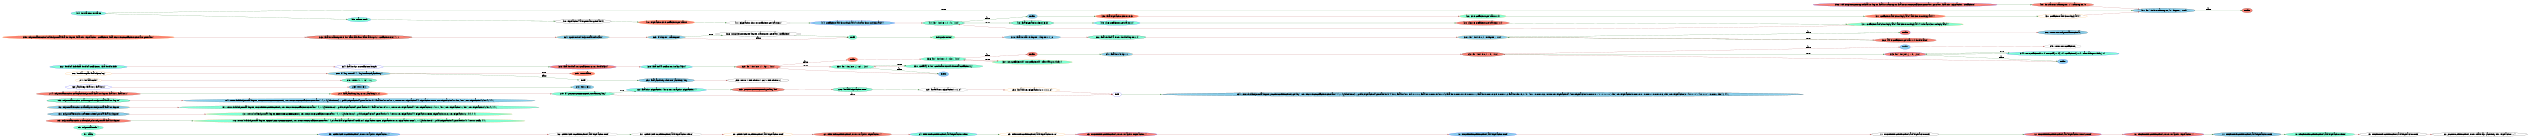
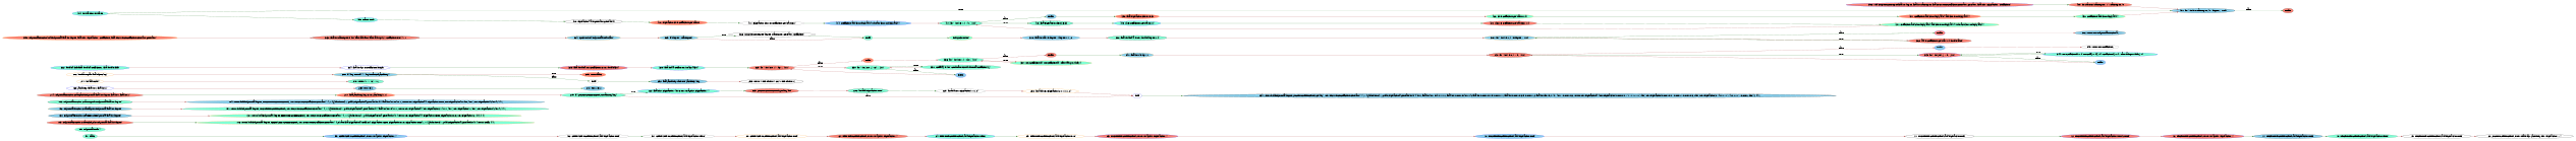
  digraph {
    rankdir=LR
    node [color=gray40 fillcolor=aquamarine style=filled]
    edge [color=brown]
    n1 [label="51:  static"]
    n2 [color=blue fillcolor=skyblue label="55:  CHEBYSHEV_COEFFICIENTS = new ArrayList<BigFraction>()"]
    n3 [fillcolor=white label="56:  CHEBYSHEV_COEFFICIENTS.add(BigFraction.ONE)"]
    n4 [fillcolor=white label="57:  CHEBYSHEV_COEFFICIENTS.add(BigFraction.ZERO)"]
    n5 [color=darkorange fillcolor=white label="58:  CHEBYSHEV_COEFFICIENTS.add(BigFraction.ONE)"]
    n6 [fillcolor=salmon label="62:  HERMITE_COEFFICIENTS = new ArrayList<BigFraction>()"]
    n7 [color=blue label="64:  HERMITE_COEFFICIENTS.add(BigFraction.ZERO)"]
    n8 [color=darkorange fillcolor=white label="65:  HERMITE_COEFFICIENTS.add(BigFraction.TWO)"]
    n9 [color=blue fillcolor=salmon label="69:  LAGUERRE_COEFFICIENTS = new ArrayList<BigFraction>()"]
    n10 [color=blue fillcolor=skyblue label="70:  LAGUERRE_COEFFICIENTS.add(BigFraction.ONE)"]
    n11 [color=black fillcolor=white label="71:  LAGUERRE_COEFFICIENTS.add(BigFraction.ONE)"]
    n12 [color=blue fillcolor=salmon label="72:  LAGUERRE_COEFFICIENTS.add(BigFraction.MINUS_ONE)"]
    n13 [color=blue fillcolor=salmon label="76:  LEGENDRE_COEFFICIENTS = new ArrayList<BigFraction>()"]
    n14 [color=black fillcolor=skyblue label="77:  LEGENDRE_COEFFICIENTS.add(BigFraction.ONE)"]
    n15 [label="78:  LEGENDRE_COEFFICIENTS.add(BigFraction.ZERO)"]
    n16 [color=black fillcolor=white label="79:  LEGENDRE_COEFFICIENTS.add(BigFraction.ONE)"]
    n17 [color=black fillcolor=white label="82:  JACOBI_COEFFICIENTS = new HashMap<JacobiKey, List<BigFraction>>()"]
    n18 [label="89:  PolynomialsUtils ()"]
    n19 [fillcolor=salmon label="105:  PolynomialFunction createChebyshevPolynomial(final int degree)"]
    n20 [color=darkorange label="106:  return buildPolynomial(degree, CHEBYSHEV_COEFFICIENTS, new RecurrenceCoefficientsGenerator() { private final BigFraction[] coeffs = { BigFraction.ZERO, BigFraction.TWO, BigFraction.ONE }; /** {@inheritDoc} */ public BigFraction[] generate(int k) { return coeffs; } });"]
    n21 [color=black fillcolor=skyblue label="130:  PolynomialFunction createHermitePolynomial(final int degree)"]
    n22 [color=darkorange label="131:  return buildPolynomial(degree, HERMITE_COEFFICIENTS, new RecurrenceCoefficientsGenerator() { /** {@inheritDoc} */ public BigFraction[] generate(int k) { return new BigFraction[] { BigFraction.ZERO, BigFraction.TWO, new BigFraction(2 * k)}; } });"]
    n23 [color=darkorange fillcolor=skyblue label="156:  PolynomialFunction createLaguerrePolynomial(final int degree)"]
    n24 [label="157:  return buildPolynomial(degree, LAGUERRE_COEFFICIENTS, new RecurrenceCoefficientsGenerator() { /** {@inheritDoc} */ public BigFraction[] generate(int k) { final int kP1 = k + 1; return new BigFraction[] { new BigFraction(2 * k + 1, kP1), new BigFraction(-1, kP1), new BigFraction(k, kP1)}; } });"]
    n25 [color=black label="183:  PolynomialFunction createLegendrePolynomial(final int degree)"]
    n26 [fillcolor=skyblue label="184:  return buildPolynomial(degree, LEGENDRE_COEFFICIENTS,  new RecurrenceCoefficientsGenerator() { /** {@inheritDoc} */ public BigFraction[] generate(int k) { final int kP1 = k + 1; return new BigFraction[] { BigFraction.ZERO, new BigFraction(k + kP1, kP1), new BigFraction(k, kP1)}; } });"]
    n27 [fillcolor=salmon label="214:  PolynomialFunction createJacobiPolynomial(final int degree, final int v, final int w)"]
    n28 [color=darkorange fillcolor=salmon label="217:  final JacobiKey key = new JacobiKey(v, w)"]
    n29 [label="219:  if (!JACOBI_COEFFICIENTS.containsKey(key))"]
    n30 [color=blue label="222:  final List<BigFraction> list = new ArrayList<BigFraction>()"]
    n31 [color=blue fillcolor=white label=endif]
    n32 [color=black fillcolor=salmon label="223:  JACOBI_COEFFICIENTS.put(key, list)"]
    n33 [color=black fillcolor=skyblue label="234:  return buildPolynomial(degree, JACOBI_COEFFICIENTS.get(key),  new RecurrenceCoefficientsGenerator() { /** {@inheritDoc} */ public BigFraction[] generate(int k) { k++; final int kvw  = k + v + w; final int twoKvw = kvw + k; final int twoKvwM1 = twoKvw - 1; final int twoKvwM2 = twoKvw - 2; final int den  = 2 * k *  kvw * twoKvwM2;  return new BigFraction[] { new BigFraction(twoKvwM1 * (v * v - w * w), den), new BigFraction(twoKvwM1 * twoKvw * twoKvwM2, den), new BigFraction(2 * (k + v - 1) * (k + w - 1) * twoKvw, den) }; } });"]
    n34 [color=black label="226:  list.add(BigFraction.ONE)"]
    n35 [fillcolor=white label="229:  list.add(new BigFraction(v - w, 2))"]
    n36 [color=darkorange fillcolor=white label="230:  list.add(new BigFraction(2 + v + w, 2))"]
    n37 [color=blue fillcolor=white label="268:  JacobiKey (final int v, final int w)"]
    n38 [color=black fillcolor=skyblue label="269:  this.v = v"]
    n39 [fillcolor=skyblue label="270:  this.w = w"]
    n40 [color=darkorange fillcolor=white label="277:  int hashCode()"]
    n41 [color=black label="278:  return (v << 16) ^ w;"]
    n42 [color=darkorange fillcolor=white label="286:  boolean equals(final Object key)"]
    n43 [color=darkorange fillcolor=skyblue label="288:  if ((key == null) || !(key instanceof JacobiKey))"]
    n44 [color=darkorange fillcolor=salmon label="289:  return false;"]
    n45 [fillcolor=white label=endif]
    n46 [color=black fillcolor=skyblue label="292:  final JacobiKey otherK = (JacobiKey) key"]
    n47 [color=black fillcolor=white label="293:  return (v == otherK.v) && (w == otherK.w);"]
    n48 [color=blue label="322:  double[] shift(final double[] coefficients,  final double shift)"]
    n49 [color=blue fillcolor=white label="324:  final int dp1 = coefficients.length"]
    n50 [color=blue fillcolor=salmon label="325:  final double[] newCoefficients = new double[dp1]"]
    n51 [color=blue label="328:  final int[][] coeff = new int[dp1][dp1]"]
    n52 [fillcolor=salmon label="329:  for (  int i = 0 ; i < dp1 ;   i++)"]
    n53 [color=darkorange fillcolor=salmon label=endfor]
    n54 [label="330:  for (  int j = 0 ; j <= i ;   j++)"]
    n55 [label="336:  for (  int i = 0 ; i < dp1 ;   i++)"]
    n56 [color=blue fillcolor=skyblue label=endfor]
    n57 [label="331:  coeff[i][j] = (int) CombinatoricsUtils.binomialCoefficient(i, j)"]
    n58 [fillcolor=salmon label=endfor]
    n59 [color=darkorange label="337:  newCoefficients[0] += coefficients[i] * FastMath.pow(shift, i)"]
    n60 [color=darkorange fillcolor=skyblue label="341:  final int d = dp1 - 1"]
    n61 [color=black fillcolor=salmon label="342:  for (  int i = 0 ; i < d ;   i++)"]
    n62 [color=blue fillcolor=skyblue label=endfor]
    n63 [color=blue fillcolor=salmon label="343:  for (  int j = i ; j < d ;   j++)"]
    n64 [fillcolor=white label="349:  return newCoefficients;"]
    n65 [color=blue fillcolor=skyblue label=endfor]
    n66 [color=blue label="344:  newCoefficients[i + 1] += coeff[j + 1][j - i] * coefficients[j + 1] * FastMath.pow(shift, j - i)"]
    n67 [color=darkorange fillcolor=salmon label="359:  PolynomialFunction buildPolynomial(final int degree, final List<BigFraction> coefficients, final RecurrenceCoefficientsGenerator generator)"]
    n68 [color=black fillcolor=salmon label="363:  final int maxDegree = (int) FastMath.floor(FastMath.sqrt(2 * coefficients.size())) - 1"]
    n69 [color=darkorange fillcolor=skyblue label="364:  synchronized (PolynomialsUtils.class)"]
    n70 [color=darkorange fillcolor=skyblue label="365:  if (degree > maxDegree)"]
    n71 [color=black fillcolor=white label="366:  computeUpToDegree(degree, maxDegree, generator, coefficients)"]
    n72 [label=endif]
    n73 [color=darkorange label="end-synchronized"]
    n74 [fillcolor=skyblue label="378:  final int start = degree * (degree + 1) / 2"]
    n75 [color=black label="380:  final double[] a = new double[degree + 1]"]
    n76 [color=darkorange fillcolor=skyblue label="381:  for (  int i = 0 ; i <= degree ;   ++i)"]
    n77 [color=blue fillcolor=salmon label=endfor]
    n78 [fillcolor=salmon label="382:  a[i] = coefficients.get(start + i).doubleValue()"]
    n79 [color=black fillcolor=skyblue label="386:  return new PolynomialFunction(a);"]
    n80 [color=blue fillcolor=salmon label="396:  void computeUpToDegree(final int degree, final int maxDegree, final RecurrenceCoefficientsGenerator generator, final List<BigFraction> coefficients)"]
    n81 [fillcolor=salmon label="400:  int startK = (maxDegree - 1) * maxDegree / 9"]
    n82 [color=black fillcolor=skyblue label="401:  for (  int k = maxDegree ; k < degree ;   ++k)"]
    n83 [color=black fillcolor=salmon label=endfor]
    n84 [color=blue label="404:  int startKm1 = startK"]
    n85 [color=blue label="405:  startK += k"]
    n86 [color=black fillcolor=white label="408:  BigFraction[] ai = generator.generate(k)"]
    n87 [color=darkorange fillcolor=salmon label="410:  BigFraction ck = coefficients.get(startK)"]
    n88 [fillcolor=white label="411:  BigFraction ckm1 = coefficients.get(startKm1)"]
    n89 [color=blue fillcolor=skyblue label="414:  coefficients.add(ck.multiply(ai[0]).subtract(ckm1.multiply(ai[2])))"]
    n90 [color=black label="417:  for (  int i = 1 ; i < k ;   ++i)"]
    n91 [fillcolor=skyblue label=endfor]
    n92 [color=black label="418:  final BigFraction ckPrev = ck"]
    n93 [color=darkorange fillcolor=salmon label="425:  final BigFraction ckPrev = ck"]
    n94 [color=blue label="419:  ck = coefficients.get(startK + i)"]
    n95 [color=darkorange label="426:  ck = coefficients.get(startK + k)"]
    n96 [fillcolor=salmon label="420:  ckm1 = coefficients.get(startKm1 + i)"]
    n97 [color=darkorange label="421:  coefficients.add(ck.multiply(ai[0]).add(ckPrev.multiply(ai[1])).subtract(ckm1.multiply(ai[2])))"]
    n98 [color=darkorange fillcolor=salmon label="427:  coefficients.add(ck.multiply(ai[0]).add(ckPrev.multiply(ai[1])))"]
-   n99 [color=darkorange fillcolor=white label="430:  coefficients.add(ck.multiply(ai[1]))"]
+   n99 [color=darkorange label="430:  coefficients.add(ck.multiply(ai[1]))"]
    n1 -> n2 [color=darkgreen]
    n2 -> n3
    n3 -> n4 [color=darkgreen]
    n4 -> n5
    n5 -> n6
    n6 -> n7
    n7 -> n8 [color=darkgreen]
    n8 -> n9
    n9 -> n10
    n10 -> n11
    n11 -> n12 [color=darkgreen]
    n12 -> n13
    n13 -> n14 [color=darkgreen]
    n14 -> n15 [color=darkgreen]
    n15 -> n16
    n16 -> n17
    n19 -> n20 [color=darkgreen]
    n21 -> n22
    n23 -> n24
    n25 -> n26
    n27 -> n28 [color=darkgreen]
    n28 -> n29
    n29 -> n30 [color=darkgreen label=True]
    n29 -> n31 [label=False]
    n30 -> n32 [color=darkgreen]
    n31 -> n33 [color=darkgreen]
    n32 -> n34
    n34 -> n35 [color=darkgreen]
    n35 -> n36
    n36 -> n31
    n37 -> n38
    n38 -> n39 [color=darkgreen]
    n40 -> n41
    n42 -> n43
    n43 -> n44 [label=True]
    n43 -> n45 [color=darkgreen label=False]
    n45 -> n46 [color=darkgreen]
    n46 -> n47
    n48 -> n49
    n49 -> n50 [color=darkgreen]
    n50 -> n51
    n51 -> n52 [color=darkgreen]
    n52 -> n53 [label=False]
    n52 -> n54 [label=True]
    n53 -> n55
    n54 -> n56 [color=darkgreen label=False]
    n54 -> n57 [color=darkgreen label=True]
    n55 -> n58 [label=False]
    n55 -> n59 [label=True]
    n56 -> n52
    n57 -> n54
    n58 -> n60 [color=darkgreen]
    n59 -> n55
    n60 -> n61
    n61 -> n62 [label=False]
    n61 -> n63 [color=darkgreen label=True]
    n62 -> n64
    n63 -> n65 [color=darkgreen label=False]
    n63 -> n66 [color=darkgreen label=True]
    n65 -> n61
    n66 -> n63 [color=darkgreen]
    n67 -> n68
    n68 -> n69
    n69 -> n70
    n70 -> n71 [color=darkgreen label=True]
    n70 -> n72 [label=False]
    n71 -> n72 [color=darkgreen]
    n72 -> n73 [color=darkgreen]
    n73 -> n74
    n74 -> n75
    n75 -> n76
    n76 -> n77 [color=darkgreen label=False]
    n76 -> n78 [label=True]
    n77 -> n79
    n78 -> n76 [color=darkgreen]
    n80 -> n81 [color=darkgreen]
    n81 -> n82
    n82 -> n83 [color=darkgreen label=False]
    n84 -> n82 [color=darkgreen label=True]
    n84 -> n85 [color=darkgreen]
    n85 -> n86 [color=darkgreen]
    n86 -> n87 [color=darkgreen]
    n87 -> n88 [color=darkgreen]
    n88 -> n89 [color=darkgreen]
    n89 -> n90
    n90 -> n91 [color=darkgreen label=False]
    n90 -> n92 [color=darkgreen label=True]
    n91 -> n93 [color=darkgreen]
    n92 -> n94 [color=darkgreen]
    n93 -> n95
    n94 -> n96 [color=darkgreen]
    n95 -> n98 [color=darkgreen]
    n96 -> n97 [color=darkgreen]
    n97 -> n90
    n98 -> n99 [color=darkgreen]
    n99 -> n82
  }
